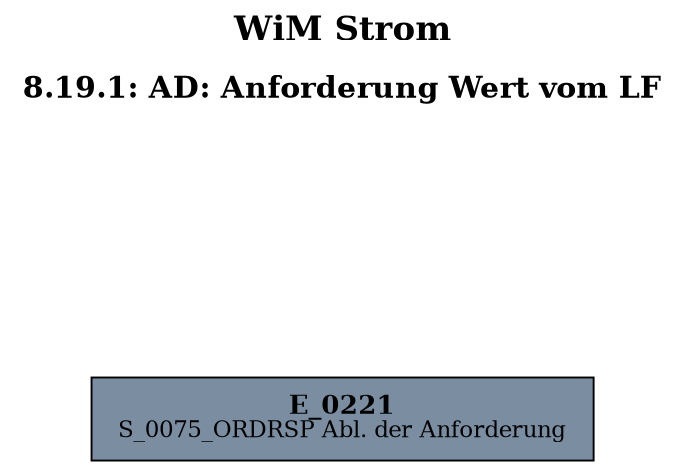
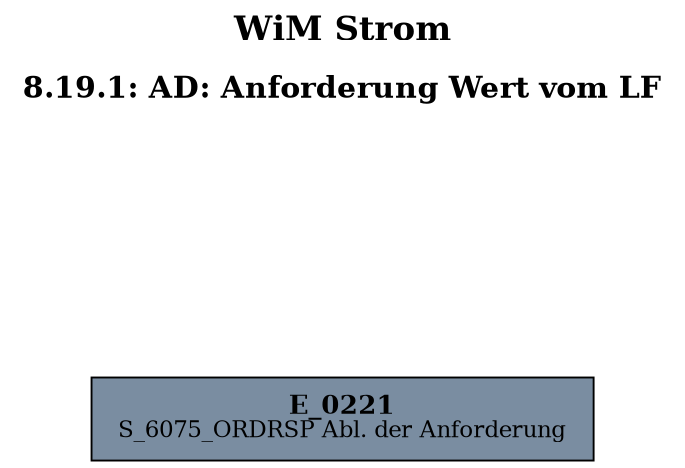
  digraph {
    concentrate=true
    label=<<B><FONT POINT-SIZE="18">WiM Strom</FONT></B><BR/><BR/><B><FONT POINT-SIZE="16">8.19.1: AD: Anforderung Wert vom LF</FONT></B><BR/><BR/><BR/><BR/>>
    labelloc=t
    pack=true
    packmode=array
    rankdir=LR
-   n1 [fillcolor="#7a8da1" label=<<B>E_0221</B><BR align="center"/><FONT point-size="12">S_0075_ORDRSP Abl. der Anforderung</FONT><BR align="center"/>> margin="0.2,0.12" shape=box style=filled]
+   n1 [fillcolor="#7a8da1" label=<<B>E_0221</B><BR align="center"/><FONT point-size="12">S_6075_ORDRSP Abl. der Anforderung</FONT><BR align="center"/>> margin="0.2,0.12" shape=box style=filled]
  }
